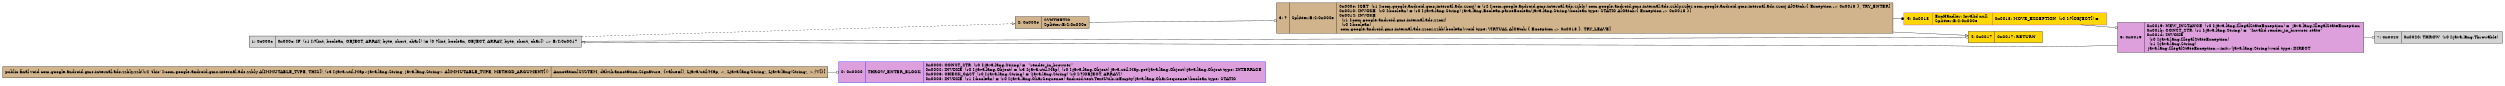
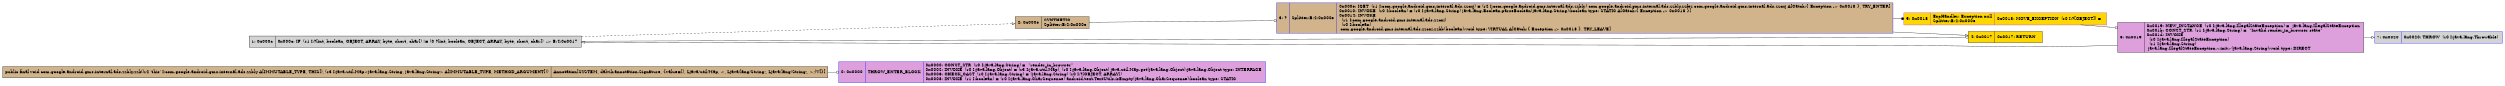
  digraph {
    rankdir=LR
    node [color=black fillcolor=tan shape=record style=filled]
    edge [arrowhead=odot]
    n1 [color=blue fillcolor=plum label="{0\:\ 0x0000|THROW_ENTER_BLOCK\l|0x0000: CONST_STR  (r0 I:java.lang.String) =  \"render_in_browser\" \l0x0002: INVOKE  (r0 I:java.lang.Object) = (r3 I:java.util.Map), (r0 I:java.lang.Object) java.util.Map.get(java.lang.Object):java.lang.Object type: INTERFACE \l0x0006: CHECK_CAST  (r0 I:java.lang.String) = (java.lang.String) (r0 I:?[OBJECT, ARRAY]) \l0x0008: INVOKE  (r1 I:boolean) = (r0 I:java.lang.CharSequence) android.text.TextUtils.isEmpty(java.lang.CharSequence):boolean type: STATIC \l}"]
    n2 [fillcolor=lightgrey label="{1\:\ 0x000c|0x000c: IF  (r1 I:?[int, boolean, OBJECT, ARRAY, byte, short, char]) != (0 ?[int, boolean, OBJECT, ARRAY, byte, short, char])  \-\> B:4:0x0017 \l}"]
    n3 [label="{2\:\ 0x000e|SYNTHETIC\lSplitter:B:2:0x000e\l}"]
    n4 [fillcolor=gold label="{4\:\ 0x0017|0x0017: RETURN   \l}"]
-   n5 [label="{3\:\ ?|Splitter:B:2:0x000e\l|0x000e: IGET  (r1 I:com.google.android.gms.internal.ads.zzcxj) = (r2 I:com.google.android.gms.internal.ads.zzbly) com.google.android.gms.internal.ads.zzbly.zzfez com.google.android.gms.internal.ads.zzcxj A[Catch:\{ Exception \-\> 0x0018 \}, TRY_ENTER]\l0x0010: INVOKE  (r0 I:boolean) = (r0 I:java.lang.String) java.lang.Boolean.parseBoolean(java.lang.String):boolean type: STATIC A[Catch:\{ Exception \-\> 0x0018 \}]\l0x0014: INVOKE  \l  (r1 I:com.google.android.gms.internal.ads.zzcxj)\l  (r0 I:boolean)\l com.google.android.gms.internal.ads.zzcxj.zzbb(boolean):void type: VIRTUAL A[Catch:\{ Exception \-\> 0x0018 \}, TRY_LEAVE]\l}"]
-   n6 [color=purple fillcolor=gold label="{5\:\ 0x0018|ExcHandler: Invalid null\lSplitter:B:2:0x000e\l|0x0018: MOVE_EXCEPTION  (r0 I:?[OBJECT]) =  \l}"]
+   n5 [color=blue label="{3\:\ ?|Splitter:B:2:0x000e\l|0x000e: IGET  (r1 I:com.google.android.gms.internal.ads.zzcxj) = (r2 I:com.google.android.gms.internal.ads.zzbly) com.google.android.gms.internal.ads.zzbly.zzfez com.google.android.gms.internal.ads.zzcxj A[Catch:\{ Exception \-\> 0x0018 \}, TRY_ENTER]\l0x0010: INVOKE  (r0 I:boolean) = (r0 I:java.lang.String) java.lang.Boolean.parseBoolean(java.lang.String):boolean type: STATIC A[Catch:\{ Exception \-\> 0x0018 \}]\l0x0014: INVOKE  \l  (r1 I:com.google.android.gms.internal.ads.zzcxj)\l  (r0 I:boolean)\l com.google.android.gms.internal.ads.zzcxj.zzbb(boolean):void type: VIRTUAL A[Catch:\{ Exception \-\> 0x0018 \}, TRY_LEAVE]\l}"]
+   n6 [color=purple fillcolor=gold label="{5\:\ 0x0018|ExcHandler: Exception null\lSplitter:B:2:0x000e\l|0x0018: MOVE_EXCEPTION  (r0 I:?[OBJECT]) =  \l}"]
    n7 [fillcolor=plum label="{6\:\ 0x0019|0x0019: NEW_INSTANCE  (r0 I:java.lang.IllegalStateException) =  java.lang.IllegalStateException \l0x001b: CONST_STR  (r1 I:java.lang.String) =  \"Invalid render_in_browser state\" \l0x001d: INVOKE  \l  (r0 I:java.lang.IllegalStateException)\l  (r1 I:java.lang.String)\l java.lang.IllegalStateException.\<init\>(java.lang.String):void type: DIRECT \l}"]
-   n8 [fillcolor=lightgrey label="{7\:\ 0x0020|0x0020: THROW  (r0 I:java.lang.Throwable) \l}"]
+   n8 [color=blue fillcolor=lightgrey label="{7\:\ 0x0020|0x0020: THROW  (r0 I:java.lang.Throwable) \l}"]
    n9 [label="{public final void com.google.android.gms.internal.ads.zzbly.zzk((r2 'this' I:com.google.android.gms.internal.ads.zzbly A[IMMUTABLE_TYPE, THIS]), (r3 I:java.util.Map\<java.lang.String, java.lang.String\> A[IMMUTABLE_TYPE, METHOD_ARGUMENT]))  | Annotation[SYSTEM, dalvik.annotation.Signature, \{value=[(, Ljava\/util\/Map, \<, Ljava\/lang\/String;, Ljava\/lang\/String;, \>;)V]\}]\l}"]
    n2 -> n3 [arrowhead=onormal style=dashed]
    n2 -> n4
    n3 -> n5
    n5 -> n4 [arrowhead=onormal]
    n5 -> n6 [arrowhead=dot]
    n6 -> n7
    n7 -> n2 [arrowhead=onormal]
-   n7 -> n8
+   n7 -> n8 [arrowhead=onormal]
    n9 -> n1
  }
